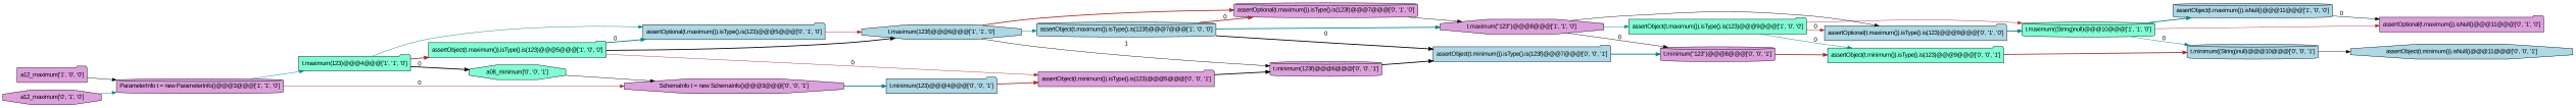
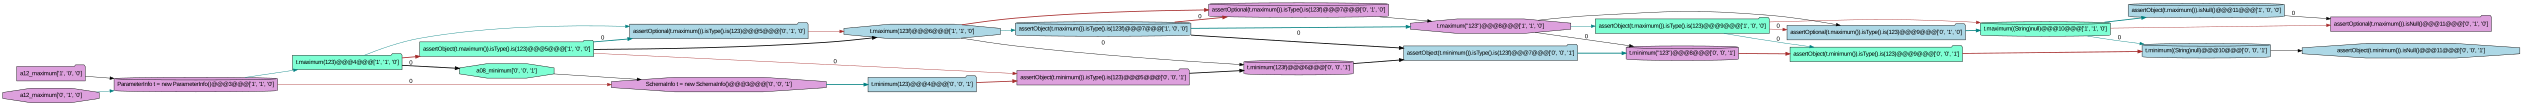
  digraph {
    fontname="Liberation Sans"
    rankdir=LR
    node [fillcolor=plum fontname="Liberation Sans" shape=folder style=filled]
    edge [color=teal fontname="Liberation Sans" style=solid]
    n1 [fillcolor=aquamarine label="t.maximum((String)null)@@@10@@@['1', '1', '0']" shape=cylinder]
    n2 [fillcolor=lightblue label="assertObject(t.maximum()).isNull()@@@11@@@['1', '0', '0']" shape=cylinder]
    n3 [label="assertOptional(t.maximum()).isNull()@@@11@@@['0', '1', '0']"]
    n4 [fillcolor=lightblue label="t.minimum((String)null)@@@10@@@['0', '0', '1']" shape=cylinder]
    n5 [fillcolor=lightblue label="assertObject(t.minimum()).isNull()@@@11@@@['0', '0', '1']" shape=octagon]
    n6 [fillcolor=aquamarine label="assertObject(t.maximum()).isType().is(123)@@@9@@@['1', '0', '0']"]
    n7 [fillcolor=lightblue label="assertOptional(t.maximum()).isType().is(123)@@@9@@@['0', '1', '0']"]
    n8 [fillcolor=aquamarine label="assertObject(t.minimum()).isType().is(123)@@@9@@@['0', '0', '1']"]
    n9 [label="t.minimum(\"123\")@@@8@@@['0', '0', '1']" shape=cylinder]
    n10 [label="t.minimum(123f)@@@6@@@['0', '0', '1']" shape=cylinder]
    n11 [fillcolor=lightblue label="assertObject(t.minimum()).isType().is(123f)@@@7@@@['0', '0', '1']"]
    n12 [label="t.maximum(\"123\")@@@8@@@['1', '1', '0']" shape=octagon]
    n13 [fillcolor=lightblue label="t.minimum(123)@@@4@@@['0', '0', '1']"]
    n14 [label="assertObject(t.minimum()).isType().is(123)@@@5@@@['0', '0', '1']"]
    n15 [fillcolor=lightblue label="t.maximum(123f)@@@6@@@['1', '1', '0']" shape=octagon]
    n16 [label="assertOptional(t.maximum()).isType().is(123f)@@@7@@@['0', '1', '0']" shape=cylinder]
    n17 [fillcolor=lightblue label="assertObject(t.maximum()).isType().is(123f)@@@7@@@['1', '0', '0']" shape=cylinder]
    n18 [label="ParameterInfo t = new ParameterInfo()@@@3@@@['1', '1', '0']" shape=cylinder]
    n19 [fillcolor=aquamarine label="t.maximum(123)@@@4@@@['1', '1', '0']"]
    n20 [label="SchemaInfo t = new SchemaInfo()@@@3@@@['0', '0', '1']" shape=octagon]
    n21 [fillcolor=aquamarine label="assertObject(t.maximum()).isType().is(123)@@@5@@@['1', '0', '0']"]
    n22 [fillcolor=lightblue label="assertOptional(t.maximum()).isType().is(123)@@@5@@@['0', '1', '0']"]
    n23 [fillcolor=aquamarine label="a08_minimum['0', '0', '1']" shape=octagon]
    n24 [label="a12_maximum['1', '0', '0']"]
    n25 [label="a12_maximum['0', '1', '0']" shape=octagon]
    n1 -> n2 [style=bold]
    n1 -> n3 [color=brown]
    n1 -> n4 [label=0]
    n2 -> n3 [color=black label=0]
    n4 -> n5 [color=black]
    n6 -> n1 [color=brown]
    n6 -> n7 [color=brown label=0]
    n6 -> n8 [label=0]
    n7 -> n1 [style=bold]
    n8 -> n4 [color=brown style=bold]
    n9 -> n8 [color=brown style=bold]
    n10 -> n11 [color=black style=bold]
    n11 -> n9 [style=bold]
    n12 -> n6
    n12 -> n7 [color=black]
    n12 -> n9 [color=black label=0]
    n13 -> n14 [color=brown style=bold]
    n14 -> n10 [color=black style=bold]
-   n15 -> n10 [color=black label=1]
+   n15 -> n10 [color=black label=0]
    n15 -> n16 [color=brown style=bold]
    n15 -> n17
    n16 -> n12 [color=black]
    n17 -> n11 [color=black label=0 style=bold]
    n17 -> n12 [style=bold]
    n17 -> n16 [color=brown label=0 style=bold]
    n18 -> n19
    n18 -> n20 [color=brown label=0]
    n19 -> n21 [color=brown style=bold]
    n19 -> n22
    n19 -> n23 [color=black label=0 style=bold]
    n20 -> n13 [style=bold]
    n21 -> n14 [color=brown label=0]
    n21 -> n15 [color=black style=bold]
    n21 -> n22 [label=0 style=bold]
    n22 -> n15 [color=brown]
    n23 -> n20 [color=black]
    n24 -> n18 [color=black]
    n25 -> n18
  }
